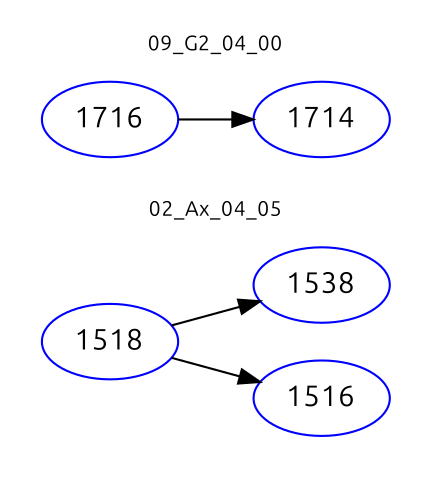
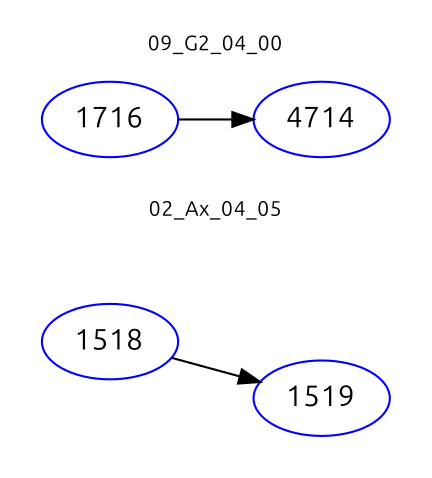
  digraph {
    fontname=Ubuntu
    rankdir=LR
    node [color=blue fontname=Ubuntu]
    edge [color=black fontname=Ubuntu]
    n1 [label=1518]
-   n2 [label=1516]
-   n3 [label=1538]
+   n2 [label=1519]
    n4 [label=1716]
-   n5 [label=1714]
+   n5 [label=4714]
    subgraph cluster_1 {
      color=white
      fontsize=10
      label="02_Ax_04_05"
      n1
      n2
-     n3
    }
    subgraph cluster_2 {
      color=white
      fontsize=10
      label="09_G2_04_00"
      n4
      n5
    }
    n1 -> n2
-   n1 -> n3
    n4 -> n5
  }
